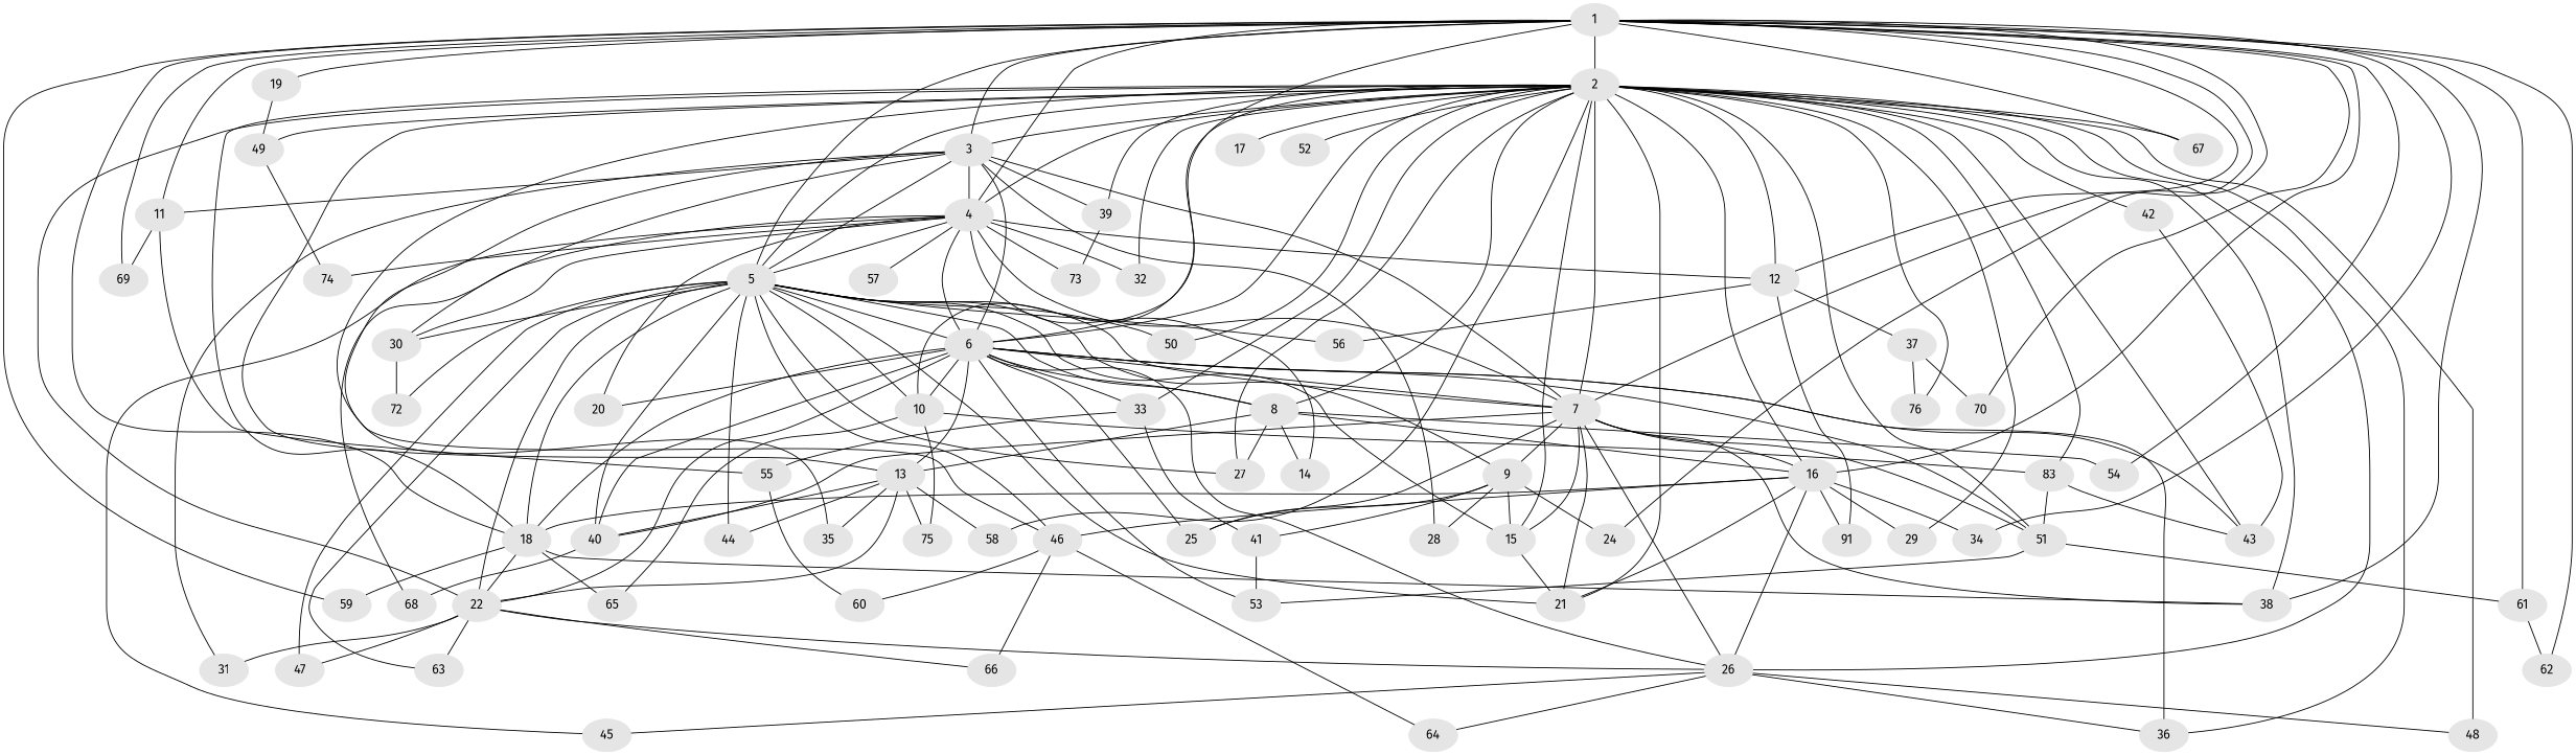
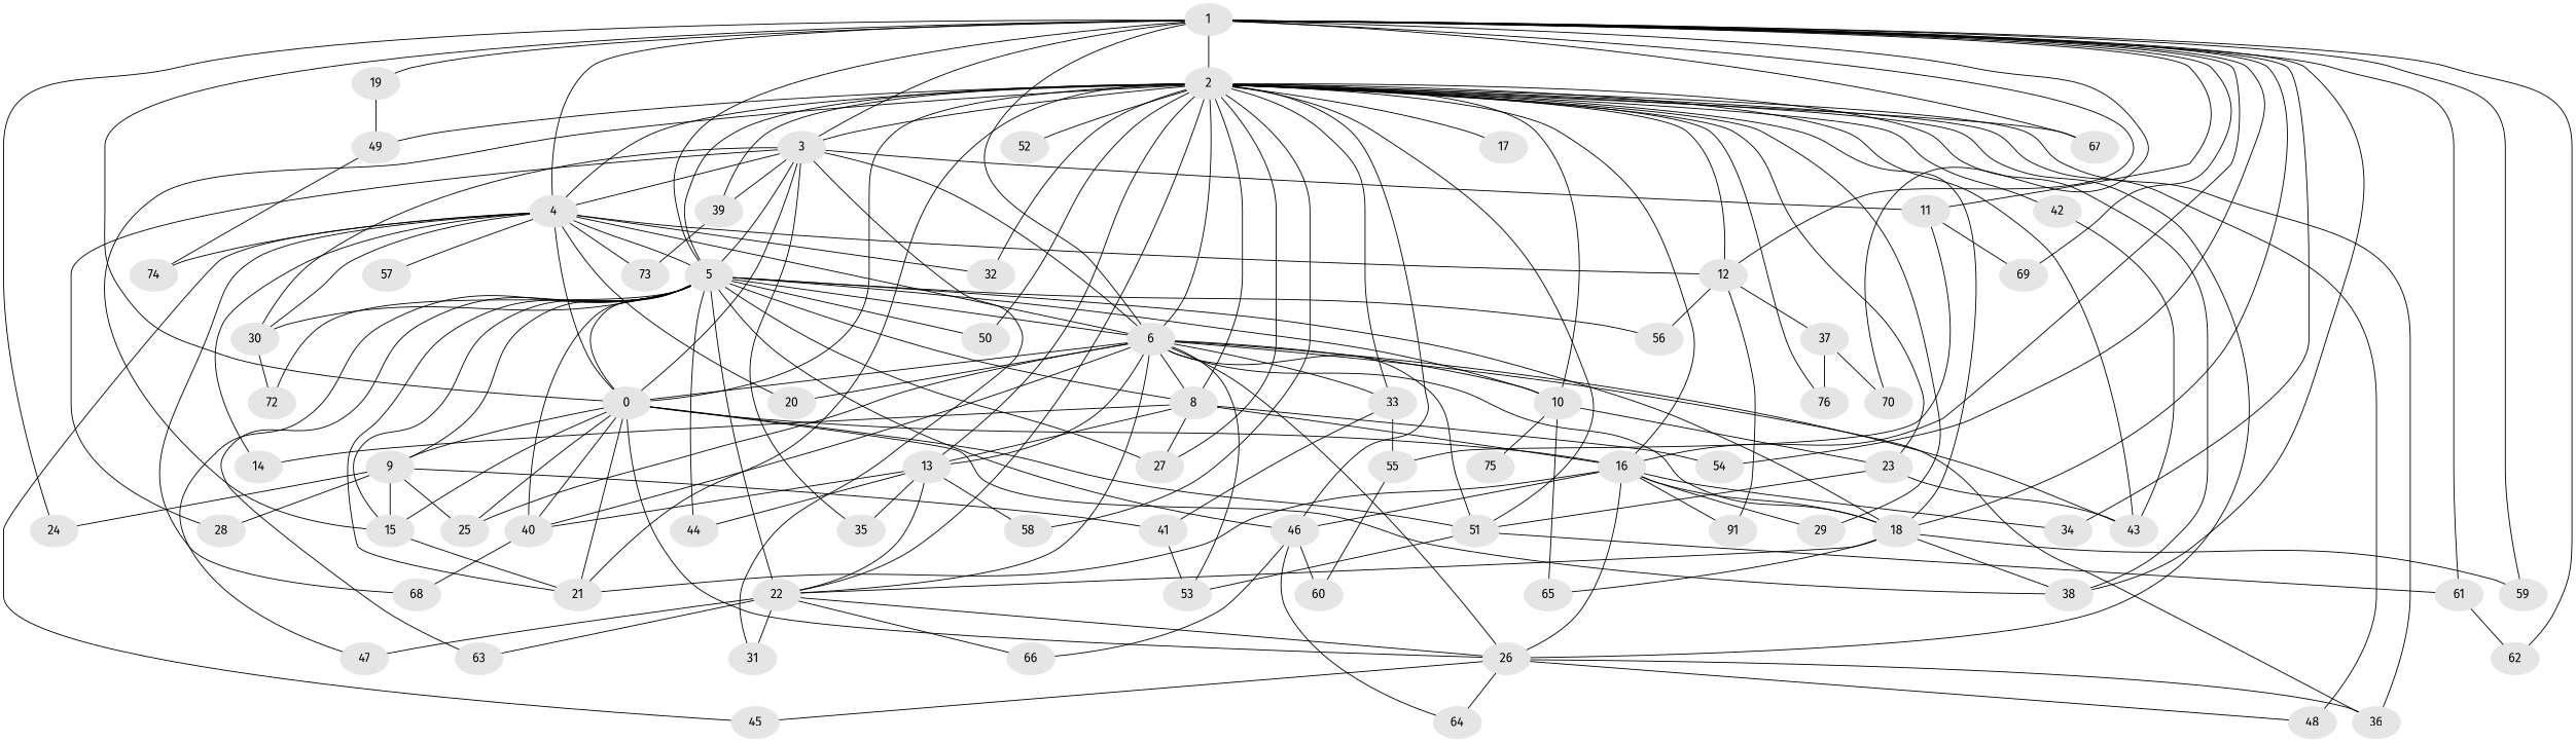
  graph {
    fontname="Fira Sans"
    node [color=gray90 fontname="Fira Sans" style=filled]
    edge [fontname="Fira Sans" weight=1.0]
    1
    2
    3
    4
    5
    6
-   7
+   7 [label=0]
    11
    12
    16
    18
    19
    24
    34
    38
    54
    59
    61
    62
    67
    69
    70
    8
    10
    13
    15
    17
    21
    22
-   23 [label=83]
+   23
    26
    27
    29
    32
    33
    36
    39
    42
    43
    46
    48
    49
    50
    51
    52
    58
    76
    28
    30
    31
    35
    14
    20
    45
    57
    68
    73
    74
    9
    40
    44
    47
    56
    63
    72
    25
    53
    55
    37
    n70 [label=91]
    65
    75
    66
    64
    41
    60
    1 -- 2 [weight=5.0]
    1 -- 3
    1 -- 4
    1 -- 5 [weight=3.0]
    1 -- 6
    1 -- 7 [weight=2.0]
    1 -- 11 [weight=2.0]
    1 -- 12
    1 -- 16
    1 -- 18
    1 -- 19
    1 -- 24
    1 -- 34
    1 -- 38
    1 -- 54
    1 -- 59
    1 -- 61
    1 -- 62
    1 -- 67
    1 -- 69
    1 -- 70
    2 -- 3 [weight=3.0]
    2 -- 4 [weight=4.0]
    2 -- 5 [weight=5.0]
    2 -- 6 [weight=2.0]
    2 -- 7 [weight=15.0]
    2 -- 12 [weight=2.0]
    2 -- 16 [weight=2.0]
    2 -- 18 [weight=2.0]
    2 -- 38
    2 -- 67
    2 -- 8
    2 -- 10
    2 -- 13
    2 -- 15
    2 -- 17
    2 -- 21
    2 -- 22
    2 -- 23 [weight=6.0]
    2 -- 26 [weight=2.0]
    2 -- 27
    2 -- 29
    2 -- 32
    2 -- 33 [weight=2.0]
    2 -- 36
    2 -- 39
    2 -- 42
    2 -- 43
    2 -- 46
    2 -- 48 [weight=2.0]
    2 -- 49
    2 -- 50
    2 -- 51
    2 -- 52
    2 -- 58
    2 -- 76
    3 -- 4 [weight=2.0]
    3 -- 5 [weight=3.0]
    3 -- 6 [weight=2.0]
    3 -- 7 [weight=2.0]
    3 -- 11
    3 -- 39
    3 -- 28
    3 -- 30
    3 -- 31
    3 -- 35
    4 -- 5 [weight=2.0]
    4 -- 6
    4 -- 7 [weight=2.0]
    4 -- 12 [weight=2.0]
    4 -- 32
    4 -- 30
    4 -- 14
    4 -- 20
    4 -- 45
    4 -- 57
    4 -- 68
    4 -- 73
    4 -- 74
    5 -- 6 [weight=2.0]
    5 -- 7 [weight=4.0]
    5 -- 18
    5 -- 8
    5 -- 10
    5 -- 15
    5 -- 21
    5 -- 22 [weight=12.0]
    5 -- 27
    5 -- 46
    5 -- 50
    5 -- 30
    5 -- 9 [weight=2.0]
    5 -- 40
    5 -- 44
    5 -- 47
    5 -- 56
    5 -- 63
    5 -- 72
    6 -- 7 [weight=3.0]
    6 -- 18
    6 -- 8
    6 -- 10 [weight=2.0]
    6 -- 13
    6 -- 22
    6 -- 26
    6 -- 33
    6 -- 36
    6 -- 43
    6 -- 51
    6 -- 20
    6 -- 40
    6 -- 25
    6 -- 53
    7 -- 16 [weight=7.0]
    7 -- 38
    7 -- 15
    7 -- 21
    7 -- 26
    7 -- 51
    7 -- 9
    7 -- 40 [weight=2.0]
    7 -- 25
    11 -- 69
    11 -- 55
    12 -- 56
    12 -- 37
    12 -- n70
    16 -- 18
    16 -- 34
    16 -- 21
    16 -- 26
    16 -- 29
    16 -- 46
    16 -- n70
    18 -- 38
    18 -- 59
    18 -- 22
    18 -- 65
    19 -- 49
    61 -- 62
    8 -- 16
    8 -- 54
    8 -- 13 [weight=2.0]
    8 -- 27
    8 -- 14
    10 -- 23
    10 -- 65
    10 -- 75
    13 -- 22
    13 -- 58
    13 -- 35
    13 -- 40
    13 -- 44
-   13 -- 75
    15 -- 21
    22 -- 26
    22 -- 31
    22 -- 47
    22 -- 63
    22 -- 66
    23 -- 43
    23 -- 51
    26 -- 36
    26 -- 48
    26 -- 45
    26 -- 64
    33 -- 55
    33 -- 41
    39 -- 73
    42 -- 43
    46 -- 66
    46 -- 64
    46 -- 60
    49 -- 74
    51 -- 61
    51 -- 53
    30 -- 72
    9 -- 24
    9 -- 15
    9 -- 28
    9 -- 25
    9 -- 41
    40 -- 68
    55 -- 60
    37 -- 70
    37 -- 76
    41 -- 53
  }
